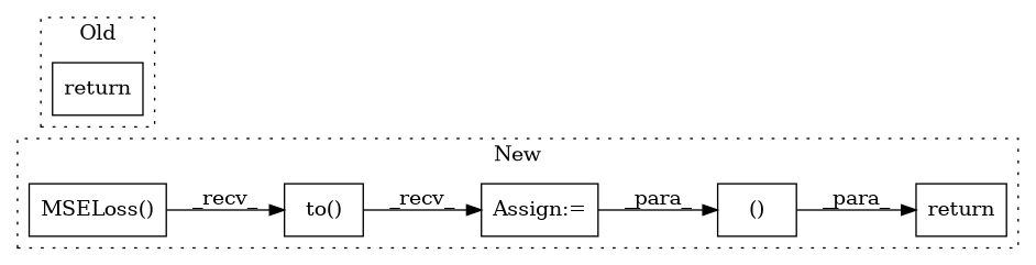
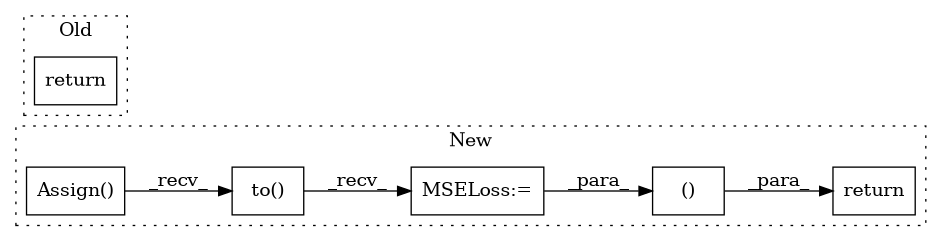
  digraph {
    rankdir=LR
    node [a=75 l=7 shape=box]
-   n1 [l=12 label="MSELoss()" s=4993]
-   n2 [a=68 l=3 label="Assign:=" s=4990]
+   n1 [l=12 label="Assign()" s=4993]
+   n2 [a=68 l=3 label="MSELoss:=" s=4990]
    n3 [a=54 l=17 label="()" s=5052]
    n4 [l="16,1" label="to()" s="4993,5022"]
    n5 [a=93 label=return s=5031]
    n6 [a=93 label=return s=4888]
    subgraph cluster_1 {
      label=New
      style=dotted
      n1
      n2
      n3
      n4
      n5
    }
    subgraph cluster_2 {
      label=Old
      style=dotted
      n6
    }
    n1 -> n4 [label=_recv_]
    n2 -> n3 [label=_para_]
    n3 -> n5 [label=_para_]
    n4 -> n2 [label=_recv_]
  }
